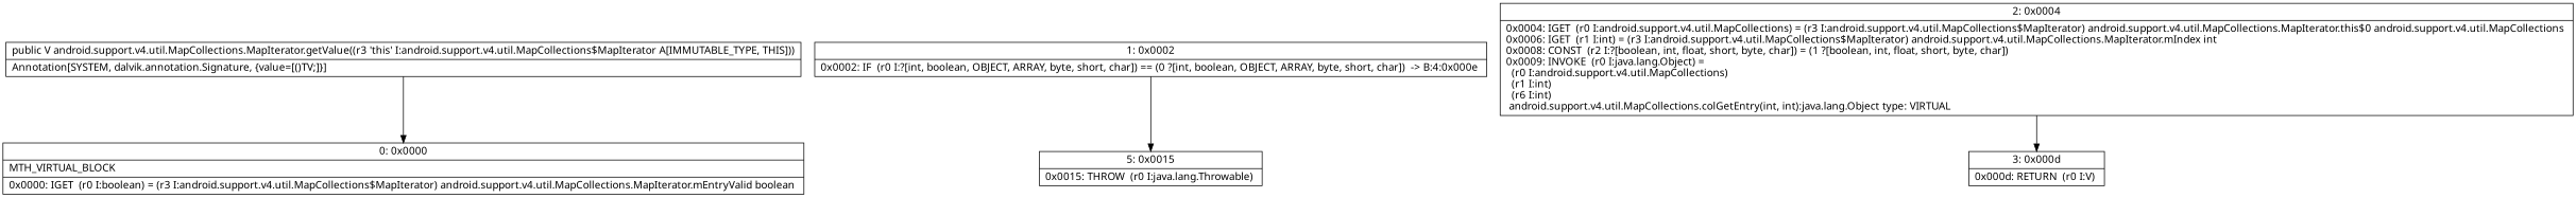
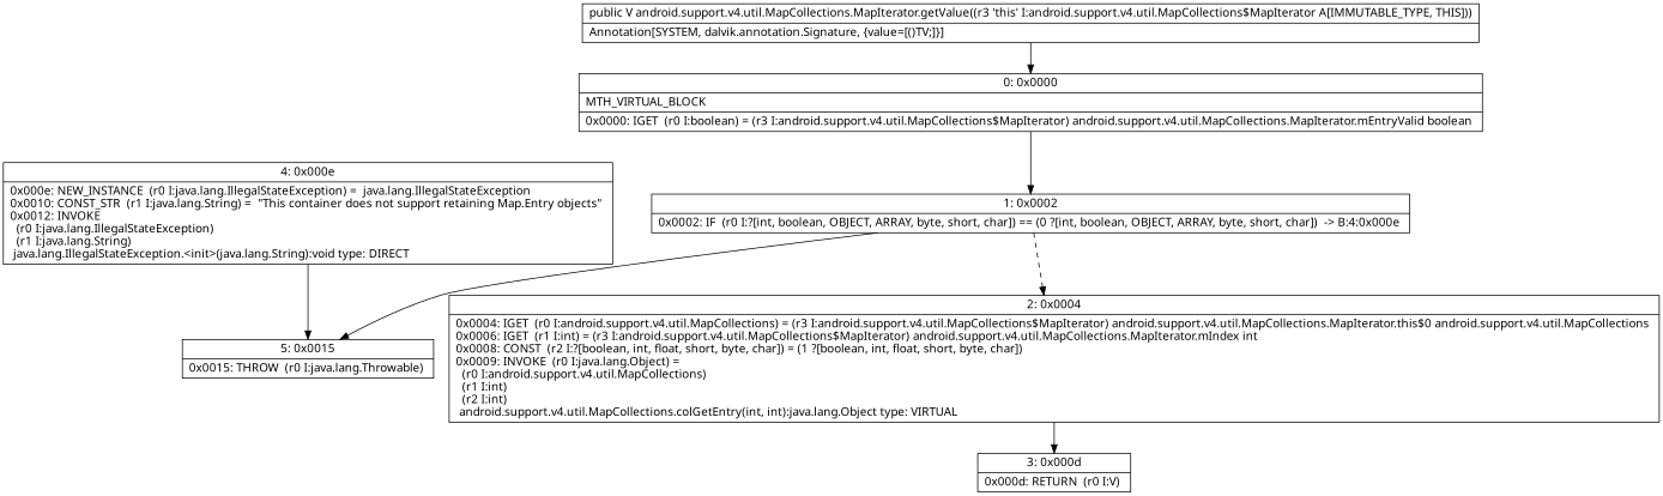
  digraph {
    fontname="Noto Sans"
    node [fontname="Noto Sans" shape=record]
    edge [fontname="Noto Sans"]
    n1 [label="{0\:\ 0x0000|MTH_VIRTUAL_BLOCK\l|0x0000: IGET  (r0 I:boolean) = (r3 I:android.support.v4.util.MapCollections$MapIterator) android.support.v4.util.MapCollections.MapIterator.mEntryValid boolean \l}"]
    n2 [label="{1\:\ 0x0002|0x0002: IF  (r0 I:?[int, boolean, OBJECT, ARRAY, byte, short, char]) == (0 ?[int, boolean, OBJECT, ARRAY, byte, short, char])  \-\> B:4:0x000e \l}"]
-   n3 [label="{2\:\ 0x0004|0x0004: IGET  (r0 I:android.support.v4.util.MapCollections) = (r3 I:android.support.v4.util.MapCollections$MapIterator) android.support.v4.util.MapCollections.MapIterator.this$0 android.support.v4.util.MapCollections \l0x0006: IGET  (r1 I:int) = (r3 I:android.support.v4.util.MapCollections$MapIterator) android.support.v4.util.MapCollections.MapIterator.mIndex int \l0x0008: CONST  (r2 I:?[boolean, int, float, short, byte, char]) = (1 ?[boolean, int, float, short, byte, char]) \l0x0009: INVOKE  (r0 I:java.lang.Object) = \l  (r0 I:android.support.v4.util.MapCollections)\l  (r1 I:int)\l  (r6 I:int)\l android.support.v4.util.MapCollections.colGetEntry(int, int):java.lang.Object type: VIRTUAL \l}"]
+   n3 [label="{2\:\ 0x0004|0x0004: IGET  (r0 I:android.support.v4.util.MapCollections) = (r3 I:android.support.v4.util.MapCollections$MapIterator) android.support.v4.util.MapCollections.MapIterator.this$0 android.support.v4.util.MapCollections \l0x0006: IGET  (r1 I:int) = (r3 I:android.support.v4.util.MapCollections$MapIterator) android.support.v4.util.MapCollections.MapIterator.mIndex int \l0x0008: CONST  (r2 I:?[boolean, int, float, short, byte, char]) = (1 ?[boolean, int, float, short, byte, char]) \l0x0009: INVOKE  (r0 I:java.lang.Object) = \l  (r0 I:android.support.v4.util.MapCollections)\l  (r1 I:int)\l  (r2 I:int)\l android.support.v4.util.MapCollections.colGetEntry(int, int):java.lang.Object type: VIRTUAL \l}"]
    n4 [label="{5\:\ 0x0015|0x0015: THROW  (r0 I:java.lang.Throwable) \l}"]
    n5 [label="{3\:\ 0x000d|0x000d: RETURN  (r0 I:V) \l}"]
+   n6 [label="{4\:\ 0x000e|0x000e: NEW_INSTANCE  (r0 I:java.lang.IllegalStateException) =  java.lang.IllegalStateException \l0x0010: CONST_STR  (r1 I:java.lang.String) =  \"This container does not support retaining Map.Entry objects\" \l0x0012: INVOKE  \l  (r0 I:java.lang.IllegalStateException)\l  (r1 I:java.lang.String)\l java.lang.IllegalStateException.\<init\>(java.lang.String):void type: DIRECT \l}"]
    n7 [label="{public V android.support.v4.util.MapCollections.MapIterator.getValue((r3 'this' I:android.support.v4.util.MapCollections$MapIterator A[IMMUTABLE_TYPE, THIS]))  | Annotation[SYSTEM, dalvik.annotation.Signature, \{value=[()TV;]\}]\l}"]
+   n1 -> n2
+   n2 -> n3 [style=dashed]
    n2 -> n4
    n3 -> n5
+   n6 -> n4
    n7 -> n1
  }
